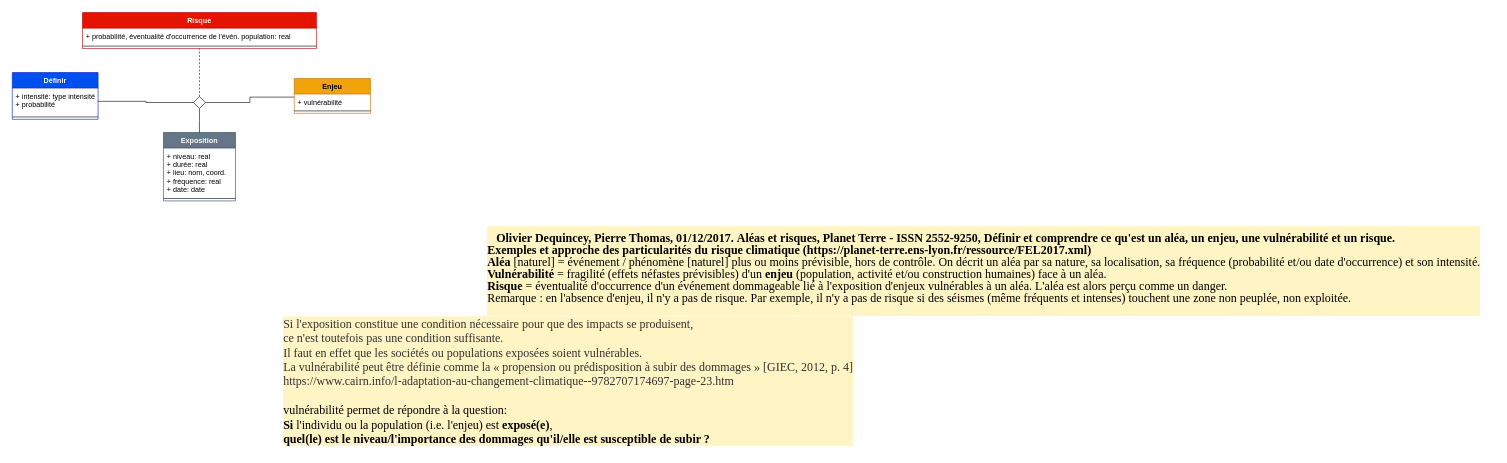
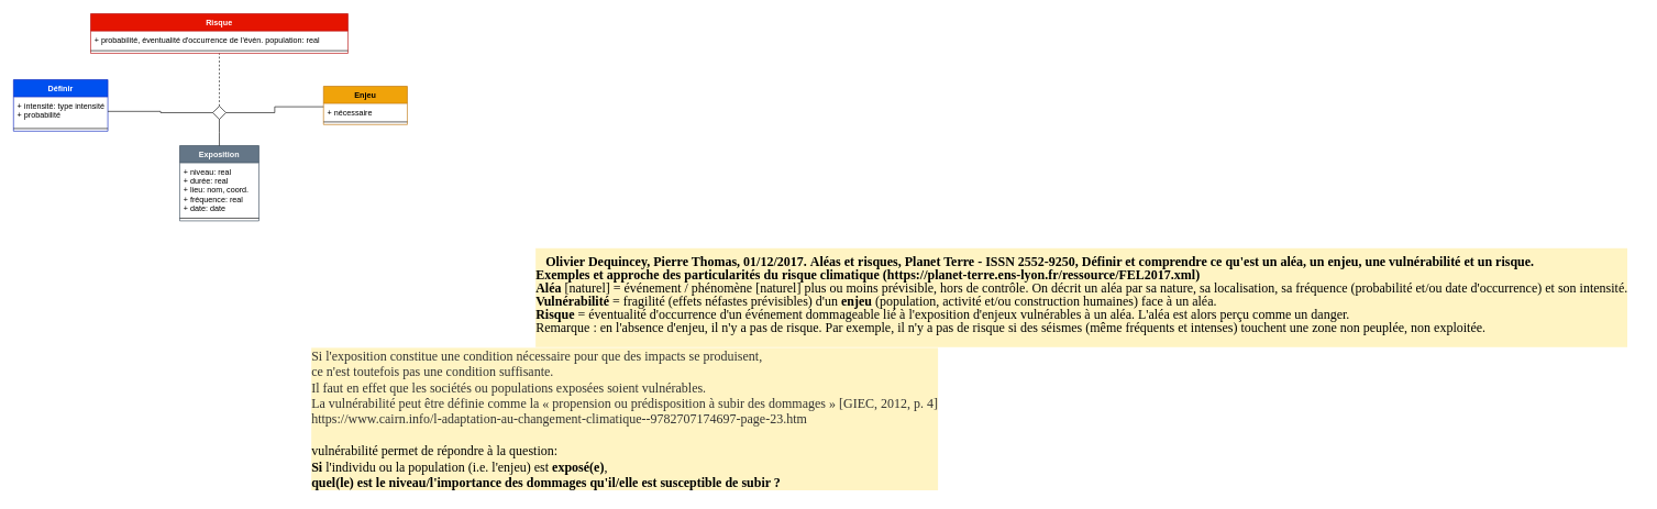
  <mxCell id="0" />
  <mxCell id="1" parent="0" />
  <mxCell id="2" value="Exposition" style="swimlane;fontStyle=1;align=center;verticalAlign=top;childLayout=stackLayout;horizontal=1;startSize=26;horizontalStack=0;resizeParent=1;resizeParentMax=0;resizeLast=0;collapsible=1;marginBottom=0;fillColor=#647687;strokeColor=#314354;fontColor=#ffffff;" parent="1" vertex="1"><mxGeometry x="272" y="220" width="120" height="114" as="geometry"><mxRectangle x="600" y="310" width="90" height="26" as="alternateBounds" /></mxGeometry></mxCell>
  <mxCell id="3" value="+ niveau: real&#10;+ durée: real&#10;+ lieu: nom, coord.&#10;+ fréquence: real&#10;+ date: date" style="text;align=left;verticalAlign=top;spacingLeft=4;spacingRight=4;overflow=hidden;rotatable=0;points=[[0,0.5],[1,0.5]];portConstraint=eastwest;" parent="2" vertex="1"><mxGeometry y="26" width="120" height="80" as="geometry" /></mxCell>
  <mxCell id="4" value="" style="line;strokeWidth=1;fillColor=none;align=left;verticalAlign=middle;spacingTop=-1;spacingLeft=3;spacingRight=3;rotatable=0;labelPosition=right;points=[];portConstraint=eastwest;" parent="2" vertex="1"><mxGeometry y="106" width="120" height="8" as="geometry" /></mxCell>
  <mxCell id="5" value="Définir" style="swimlane;fontStyle=1;align=center;verticalAlign=top;childLayout=stackLayout;horizontal=1;startSize=26;horizontalStack=0;resizeParent=1;resizeParentMax=0;resizeLast=0;collapsible=1;marginBottom=0;fillColor=#0050ef;strokeColor=#001DBC;fontColor=#ffffff;" parent="1" vertex="1"><mxGeometry x="20" y="120" width="143" height="78" as="geometry" /></mxCell>
  <mxCell id="6" value="+ intensité: type intensité&#10;+ probabilité" style="text;strokeColor=none;fillColor=none;align=left;verticalAlign=top;spacingLeft=4;spacingRight=4;overflow=hidden;rotatable=0;points=[[0,0.5],[1,0.5]];portConstraint=eastwest;" parent="5" vertex="1"><mxGeometry y="26" width="143" height="44" as="geometry" /></mxCell>
  <mxCell id="7" value="" style="line;strokeWidth=1;fillColor=none;align=left;verticalAlign=middle;spacingTop=-1;spacingLeft=3;spacingRight=3;rotatable=0;labelPosition=right;points=[];portConstraint=eastwest;" parent="5" vertex="1"><mxGeometry y="70" width="143" height="8" as="geometry" /></mxCell>
  <mxCell id="8" style="edgeStyle=orthogonalEdgeStyle;rounded=0;orthogonalLoop=1;jettySize=auto;html=1;exitX=0.5;exitY=0;exitDx=0;exitDy=0;endArrow=none;endFill=0;dashed=1;entryX=0.5;entryY=1;entryDx=0;entryDy=0;" parent="1" source="10" target="13" edge="1"><mxGeometry relative="1" as="geometry"><mxPoint x="22" y="80" as="targetPoint" /></mxGeometry></mxCell>
  <mxCell id="9" style="edgeStyle=elbowEdgeStyle;rounded=0;orthogonalLoop=1;jettySize=auto;html=1;exitX=1;exitY=0.5;exitDx=0;exitDy=0;entryX=0;entryY=0.208;entryDx=0;entryDy=0;endArrow=none;endFill=0;entryPerimeter=0;" parent="1" source="10" target="17" edge="1"><mxGeometry relative="1" as="geometry" /></mxCell>
  <mxCell id="10" value="" style="rhombus;aspect=fixed;" parent="1" vertex="1"><mxGeometry x="322" y="160" width="20" height="20" as="geometry" /></mxCell>
  <mxCell id="11" value="" style="endArrow=none;html=1;rounded=0;align=center;verticalAlign=bottom;labelBackgroundColor=none;exitX=1;exitY=0.5;exitDx=0;exitDy=0;edgeStyle=elbowEdgeStyle;" parent="1" source="6" target="10" edge="1"><mxGeometry relative="1" as="geometry"><mxPoint x="-88" y="130" as="sourcePoint" /></mxGeometry></mxCell>
  <mxCell id="12" value="" style="endArrow=none;html=1;rounded=0;align=center;verticalAlign=bottom;labelBackgroundColor=none;entryX=0.5;entryY=0;entryDx=0;entryDy=0;edgeStyle=elbowEdgeStyle;elbow=vertical;" parent="1" source="10" target="2" edge="1"><mxGeometry relative="1" as="geometry"><mxPoint x="92" y="170" as="targetPoint" /></mxGeometry></mxCell>
  <mxCell id="13" value="Risque" style="swimlane;fontStyle=1;align=center;verticalAlign=top;childLayout=stackLayout;horizontal=1;startSize=26;horizontalStack=0;resizeParent=1;resizeParentMax=0;resizeLast=0;collapsible=1;marginBottom=0;fillColor=#e51400;strokeColor=#B20000;fontColor=#ffffff;" parent="1" vertex="1"><mxGeometry x="137" y="20" width="390" height="60" as="geometry" /></mxCell>
  <mxCell id="14" value="+ probabilité, éventualité d'occurrence de l'évén. population: real" style="text;strokeColor=none;fillColor=none;align=left;verticalAlign=top;spacingLeft=4;spacingRight=4;overflow=hidden;rotatable=0;points=[[0,0.5],[1,0.5]];portConstraint=eastwest;" parent="13" vertex="1"><mxGeometry y="26" width="390" height="26" as="geometry" /></mxCell>
  <mxCell id="15" value="" style="line;strokeWidth=1;fillColor=none;align=left;verticalAlign=middle;spacingTop=-1;spacingLeft=3;spacingRight=3;rotatable=0;labelPosition=right;points=[];portConstraint=eastwest;" parent="13" vertex="1"><mxGeometry y="52" width="390" height="8" as="geometry" /></mxCell>
  <mxCell id="16" value="Enjeu" style="swimlane;fontStyle=1;align=center;verticalAlign=top;childLayout=stackLayout;horizontal=1;startSize=26;horizontalStack=0;resizeParent=1;resizeParentMax=0;resizeLast=0;collapsible=1;marginBottom=0;fillColor=#f0a30a;strokeColor=#BD7000;fontColor=#000000;" parent="1" vertex="1"><mxGeometry x="490" y="130" width="127" height="58" as="geometry" /></mxCell>
- <mxCell id="17" value="+ vulnérabilité " style="text;strokeColor=none;fillColor=none;align=left;verticalAlign=top;spacingLeft=4;spacingRight=4;overflow=hidden;rotatable=0;points=[[0,0.5],[1,0.5]];portConstraint=eastwest;" parent="16" vertex="1"><mxGeometry y="26" width="127" height="24" as="geometry" /></mxCell>
+ <mxCell id="17" value="+ nécessaire " style="text;strokeColor=none;fillColor=none;align=left;verticalAlign=top;spacingLeft=4;spacingRight=4;overflow=hidden;rotatable=0;points=[[0,0.5],[1,0.5]];portConstraint=eastwest;" parent="16" vertex="1"><mxGeometry y="26" width="127" height="24" as="geometry" /></mxCell>
  <mxCell id="18" value="" style="line;strokeWidth=1;fillColor=none;align=left;verticalAlign=middle;spacingTop=-1;spacingLeft=3;spacingRight=3;rotatable=0;labelPosition=right;points=[];portConstraint=eastwest;" parent="16" vertex="1"><mxGeometry y="50" width="127" height="8" as="geometry" /></mxCell>
  <mxCell id="19" value="&lt;span style=&quot;font-size: 20px;&quot;&gt;&lt;font style=&quot;font-size: 20px;&quot; face=&quot;Times New Roman&quot;&gt;&lt;font style=&quot;font-size: 20px;&quot; color=&quot;#323232&quot;&gt;&lt;span style=&quot;&quot;&gt;Si l'exposition constitue une condition nécessaire pour que des impacts se produisent,&lt;/span&gt;&lt;/font&gt;&lt;br&gt;&lt;font style=&quot;font-size: 20px;&quot; color=&quot;#323232&quot;&gt;&lt;span style=&quot;&quot;&gt;ce n'est toutefois pas une condition suffisante.&lt;/span&gt;&lt;/font&gt;&lt;br&gt;&lt;font style=&quot;font-size: 20px;&quot; color=&quot;#323232&quot;&gt;&lt;span style=&quot;&quot;&gt;Il faut en effet&amp;nbsp;que les sociétés ou populations exposées soient vulnérables.&lt;/span&gt;&lt;/font&gt;&lt;br&gt;&lt;font style=&quot;font-size: 20px;&quot; color=&quot;#323232&quot;&gt;&lt;span style=&quot;&quot;&gt;La vulnérabilité peut être définie comme la «&amp;nbsp;propension ou prédisposition à subir des dommages&amp;nbsp;» [GIEC, 2012, p.&amp;nbsp;4]&lt;/span&gt;&lt;/font&gt;&lt;br&gt;&lt;font style=&quot;font-size: 20px;&quot; color=&quot;#323232&quot;&gt;&lt;span style=&quot;&quot;&gt;https://www.cairn.info/l-adaptation-au-changement-climatique--9782707174697-page-23.htm&lt;br&gt;&lt;/span&gt;&lt;/font&gt;&lt;br&gt;vulnérabilité permet de répondre à la question:&lt;br&gt;&lt;b&gt;Si&lt;/b&gt; l'individu ou la population (i.e. l'enjeu) est &lt;b&gt;exposé(e)&lt;/b&gt;,&lt;br&gt;&lt;b&gt;quel(le) est le niveau/l'importance des dommages qu'il/elle est susceptible de subir ?&lt;/b&gt;&lt;/font&gt;&lt;br&gt;&lt;/span&gt;" style="text;html=1;align=left;verticalAlign=middle;resizable=0;points=[];autosize=1;strokeColor=none;fillColor=none;labelBackgroundColor=#FFF4C3;" parent="1" vertex="1"><mxGeometry x="470" y="519" width="970" height="230" as="geometry" /></mxCell>
  <mxCell id="20" value="&lt;p style=&quot;margin: 0.5em 0px 1em; padding: 0px; text-indent: 15px; line-height: 100%;&quot;&gt;&lt;b&gt;Olivier Dequincey, Pierre Thomas, 01/12/2017.&amp;nbsp;&lt;/b&gt;&lt;b&gt;Aléas et risques, Planet Terre - ISSN 2552-9250,&amp;nbsp;&lt;/b&gt;&lt;b&gt;Définir et comprendre ce qu'est un aléa, un enjeu, une vulnérabilité et un risque.&lt;/b&gt;&lt;br&gt;&lt;b&gt;Exemples et approche des particularités du risque climatique (&lt;/b&gt;&lt;b&gt;https://planet-terre.ens-lyon.fr/ressource/FEL2017.xml)&amp;nbsp;&lt;/b&gt;&lt;br&gt;&lt;span style=&quot;margin: 0px; padding: 0px;&quot; class=&quot;bold&quot;&gt;&lt;strong style=&quot;margin: 0px; padding: 0px;&quot;&gt;Aléa&lt;/strong&gt;&lt;/span&gt;&amp;nbsp;[naturel] = événement / phénomène [naturel] plus ou moins prévisible, hors de contrôle. On décrit un aléa par sa nature, sa localisation, sa fréquence (probabilité et/ou date d'occurrence) et son intensité.&lt;br&gt;&lt;span style=&quot;margin: 0px; padding: 0px;&quot; class=&quot;bold&quot;&gt;&lt;strong style=&quot;margin: 0px; padding: 0px;&quot;&gt;Vulnérabilité&lt;/strong&gt;&lt;/span&gt;&amp;nbsp;= fragilité (effets néfastes prévisibles) d'un&amp;nbsp;&lt;span style=&quot;margin: 0px; padding: 0px;&quot; class=&quot;bold&quot;&gt;&lt;strong style=&quot;margin: 0px; padding: 0px;&quot;&gt;enjeu&lt;/strong&gt;&lt;/span&gt;&amp;nbsp;(population, activité et/ou construction humaines) face à un aléa.&lt;br&gt;&lt;span style=&quot;margin: 0px; padding: 0px;&quot; class=&quot;bold&quot;&gt;&lt;strong style=&quot;margin: 0px; padding: 0px;&quot;&gt;Risque&lt;/strong&gt;&lt;/span&gt;&amp;nbsp;= éventualité d'occurrence d'un événement dommageable lié à l'exposition d'enjeux vulnérables à un aléa. L'aléa est alors perçu comme un danger.&lt;br&gt;Remarque&amp;nbsp;: en l'absence d'enjeu, il n'y a pas de risque. Par exemple, il n'y a pas de risque si des séismes (même fréquents et intenses) touchent une zone non peuplée, non exploitée.&lt;br&gt;&lt;/p&gt;" style="text;html=1;align=left;verticalAlign=middle;resizable=0;points=[];autosize=1;strokeColor=none;fillColor=none;fontSize=20;fontFamily=Times New Roman;labelBackgroundColor=#FFF4C3;" parent="1" vertex="1"><mxGeometry x="810" y="370" width="1680" height="160" as="geometry" /></mxCell>
